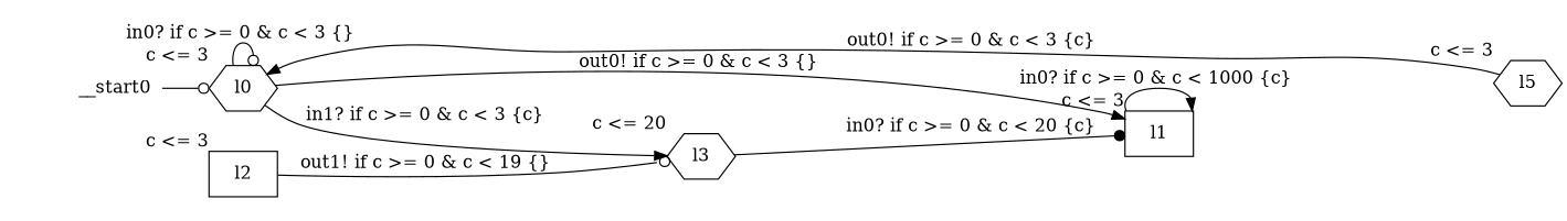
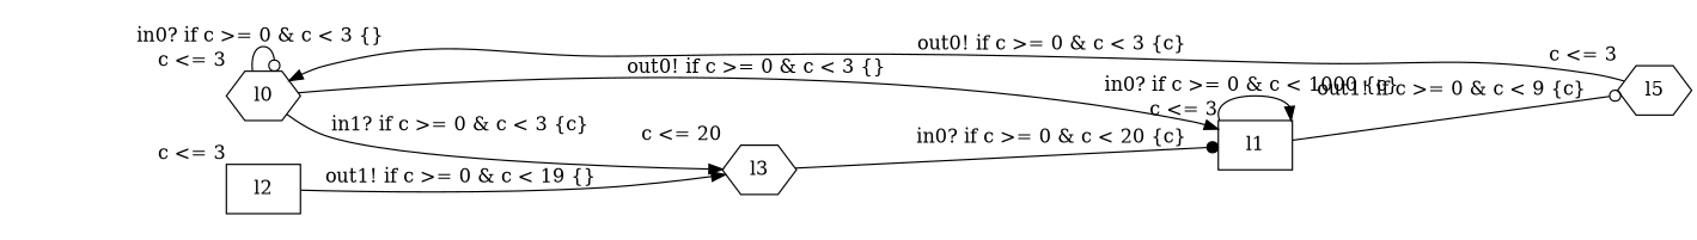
  digraph {
    rankdir=LR
    node [shape=hexagon margin=0 xlabel="c <= 3"]
    edge [arrowhead=normal]
-   __start0 [shape=none margin="" xlabel=""]
    n2 [label=l0]
    n3 [label=l1 shape=box]
    n4 [label=l3 xlabel="c <= 20"]
    n5 [label=l5]
    n6 [label=l2 shape=box]
-   __start0 -> n2 [arrowhead=odot]
    n2 -> n2 [arrowhead=odot label="in0? if c >= 0 & c < 3 {} "]
    n2 -> n3 [label="out0! if c >= 0 & c < 3 {} "]
    n2 -> n4 [label="in1? if c >= 0 & c < 3 {c} "]
    n3 -> n3 [label="in0? if c >= 0 & c < 1000 {c} "]
+   n3 -> n5 [arrowhead=odot label="out1! if c >= 0 & c < 9 {c} "]
    n4 -> n3 [arrowhead=dot label="in0? if c >= 0 & c < 20 {c} "]
    n5 -> n2 [label="out0! if c >= 0 & c < 3 {c} "]
-   n6 -> n4 [arrowhead=odot label="out1! if c >= 0 & c < 19 {} "]
+   n6 -> n4 [label="out1! if c >= 0 & c < 19 {} "]
  }
